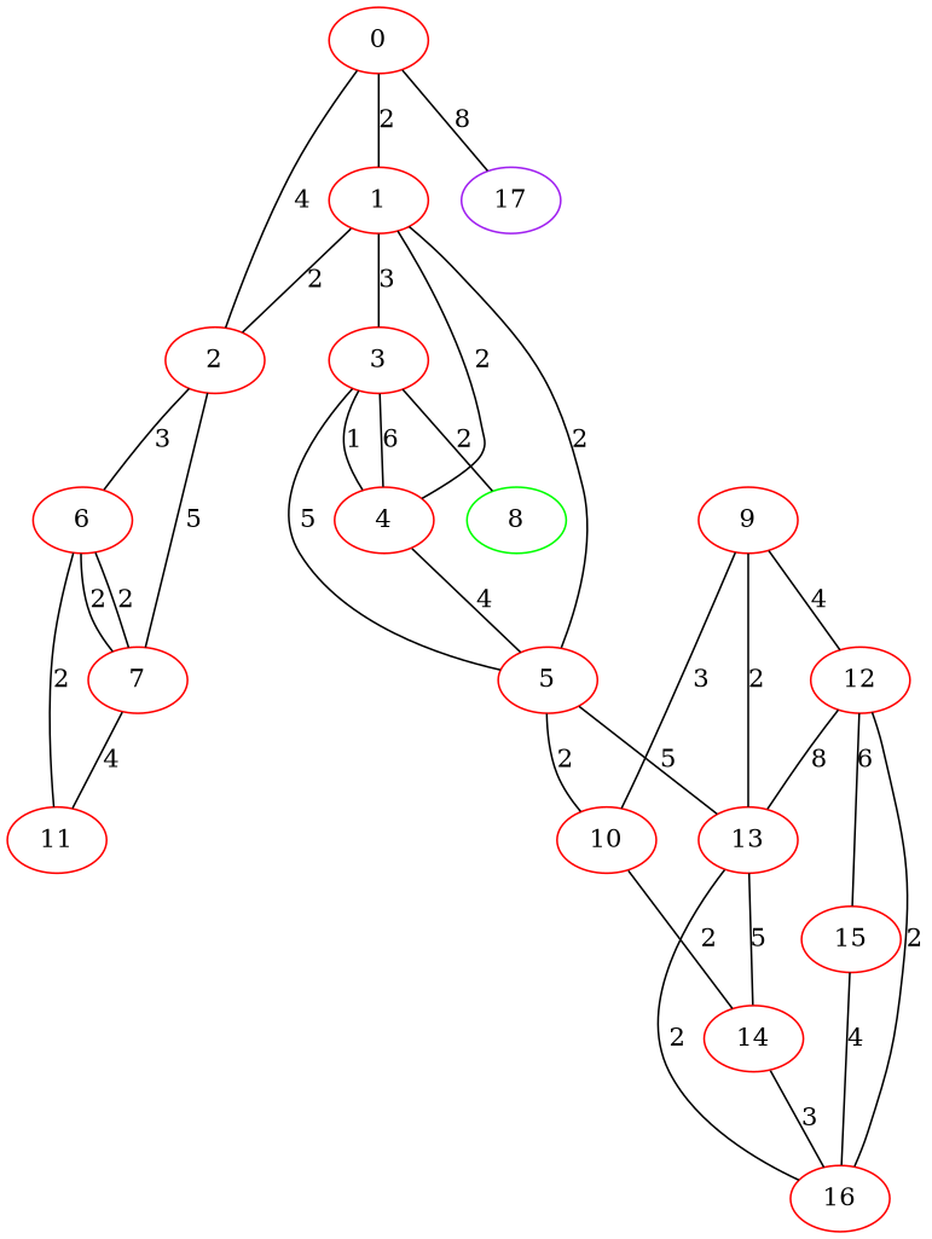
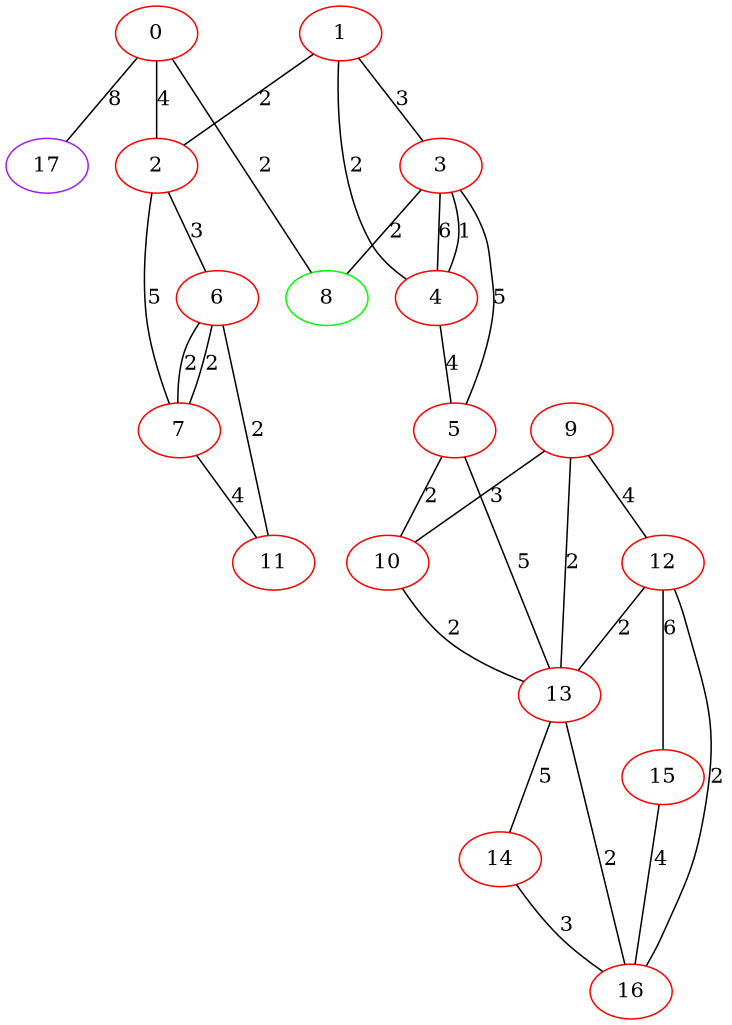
  graph {
    node [color=red weight=1]
    0
    1
    2
    17 [color=purple weight=4]
    3
    4
    5
    6
    7
    8 [color=green weight=2]
    10
    13
    11
    9
    12
    14
    15
    16
-   0 -- 1 [label=2]
+   0 -- 8 [label=2]
    0 -- 2 [label=4]
    0 -- 17 [label=8]
    1 -- 2 [label=2]
    1 -- 3 [label=3]
    1 -- 4 [label=2]
-   1 -- 5 [label=2]
    2 -- 6 [label=3]
    2 -- 7 [label=5]
    3 -- 4 [label=1]
    3 -- 4 [label=6]
    3 -- 5 [label=5]
    3 -- 8 [label=2]
    4 -- 5 [label=4]
    5 -- 10 [label=2]
    5 -- 13 [label=5]
    6 -- 7 [label=2]
    6 -- 7 [label=2]
    6 -- 11 [label=2]
    7 -- 11 [label=4]
-   10 -- 14 [label=2]
+   10 -- 13 [label=2]
    13 -- 14 [label=5]
    13 -- 16 [label=2]
    9 -- 10 [label=3]
    9 -- 13 [label=2]
    9 -- 12 [label=4]
-   12 -- 13 [label=8]
+   12 -- 13 [label=2]
    12 -- 15 [label=6]
    12 -- 16 [label=2]
    14 -- 16 [label=3]
    15 -- 16 [label=4]
  }
